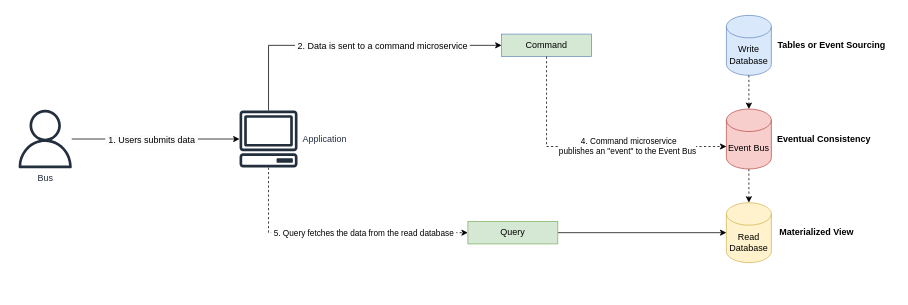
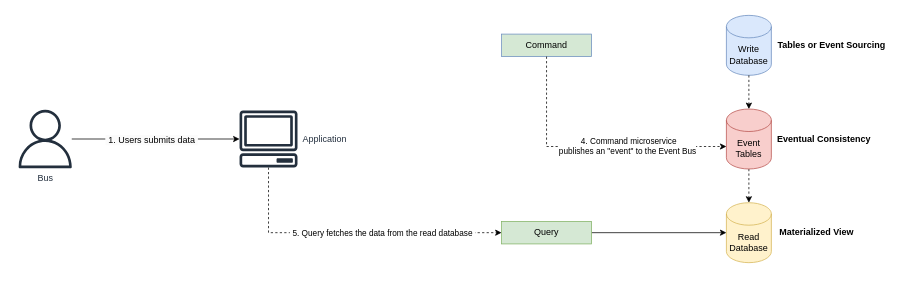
  <mxCell id="0" />
  <mxCell id="1" parent="0" />
  <mxCell id="2" style="edgeStyle=orthogonalEdgeStyle;rounded=0;orthogonalLoop=1;jettySize=auto;html=1;" parent="1" source="4" target="9" edge="1"><mxGeometry relative="1" as="geometry" /></mxCell>
  <mxCell id="3" value="&lt;span style=&quot;font-size: 12px; background-color: rgb(251, 251, 251);&quot;&gt;&amp;nbsp;1. Users submits data&amp;nbsp;&lt;/span&gt;" style="edgeLabel;html=1;align=center;verticalAlign=middle;resizable=0;points=[];" parent="2" vertex="1" connectable="0"><mxGeometry x="-0.054" y="-1" relative="1" as="geometry"><mxPoint as="offset" /></mxGeometry></mxCell>
  <mxCell id="4" value="Bus" style="sketch=0;outlineConnect=0;fontColor=#232F3E;gradientColor=none;fillColor=#232F3D;strokeColor=none;dashed=0;verticalLabelPosition=bottom;verticalAlign=top;align=center;html=1;fontSize=12;fontStyle=0;aspect=fixed;pointerEvents=1;shape=mxgraph.aws4.user;" parent="1" vertex="1"><mxGeometry x="20" y="146" width="78" height="78" as="geometry" /></mxCell>
- <mxCell id="5" style="edgeStyle=orthogonalEdgeStyle;rounded=0;orthogonalLoop=1;jettySize=auto;html=1;entryX=0;entryY=0.5;entryDx=0;entryDy=0;" parent="1" source="9" target="10" edge="1"><mxGeometry relative="1" as="geometry"><Array as="points"><mxPoint x="357" y="60" /></Array></mxGeometry></mxCell>
- <mxCell id="6" value="&lt;span style=&quot;font-size: 12px; background-color: rgb(251, 251, 251);&quot;&gt;&amp;nbsp;2. Data is sent to a command microservice&amp;nbsp;&lt;/span&gt;" style="edgeLabel;html=1;align=center;verticalAlign=middle;resizable=0;points=[];" parent="5" vertex="1" connectable="0"><mxGeometry x="0.126" y="-3" relative="1" as="geometry"><mxPoint x="14" y="-3" as="offset" /></mxGeometry></mxCell>
  <mxCell id="7" style="edgeStyle=orthogonalEdgeStyle;rounded=0;orthogonalLoop=1;jettySize=auto;html=1;entryX=0;entryY=0.5;entryDx=0;entryDy=0;dashed=1;" parent="1" source="9" target="14" edge="1"><mxGeometry relative="1" as="geometry"><Array as="points"><mxPoint x="357" y="310" /></Array></mxGeometry></mxCell>
  <mxCell id="8" value="&amp;nbsp;5. Query fetches the data from the read database&amp;nbsp;" style="edgeLabel;html=1;align=center;verticalAlign=middle;resizable=0;points=[];" parent="7" vertex="1" connectable="0"><mxGeometry x="0.096" y="-1" relative="1" as="geometry"><mxPoint x="20" y="-1" as="offset" /></mxGeometry></mxCell>
  <mxCell id="9" value="Application" style="sketch=0;outlineConnect=0;fontColor=#232F3E;gradientColor=none;fillColor=#232F3D;strokeColor=none;dashed=0;verticalLabelPosition=middle;verticalAlign=middle;align=left;html=1;fontSize=12;fontStyle=0;aspect=fixed;pointerEvents=1;shape=mxgraph.aws4.client;labelPosition=right;spacingLeft=5;" parent="1" vertex="1"><mxGeometry x="318" y="147" width="78" height="76" as="geometry" /></mxCell>
  <mxCell id="10" value="Command" style="rounded=0;whiteSpace=wrap;html=1;fillColor=#d5e8d4;strokeColor=#6c8ebf;" parent="1" vertex="1"><mxGeometry x="668" y="45" width="120" height="30" as="geometry" /></mxCell>
  <mxCell id="11" value="Write Database" style="shape=cylinder3;whiteSpace=wrap;html=1;boundedLbl=1;backgroundOutline=1;size=15;fillColor=#dae8fc;strokeColor=#6c8ebf;" parent="1" vertex="1"><mxGeometry x="968" y="20" width="60" height="80" as="geometry" /></mxCell>
  <mxCell id="12" value="Read Database" style="shape=cylinder3;whiteSpace=wrap;html=1;boundedLbl=1;backgroundOutline=1;size=15;fillColor=#fff2cc;strokeColor=#d6b656;" parent="1" vertex="1"><mxGeometry x="968" y="270" width="60" height="80" as="geometry" /></mxCell>
  <mxCell id="13" style="edgeStyle=orthogonalEdgeStyle;rounded=0;orthogonalLoop=1;jettySize=auto;html=1;" parent="1" source="14" target="12" edge="1"><mxGeometry relative="1" as="geometry" /></mxCell>
- <mxCell id="14" value="Query" style="rounded=0;whiteSpace=wrap;html=1;fillColor=#d5e8d4;strokeColor=#82b366;" parent="1" vertex="1"><mxGeometry x="623" y="295" width="120" height="30" as="geometry" /></mxCell>
+ <mxCell id="14" value="Query" style="rounded=0;whiteSpace=wrap;html=1;fillColor=#d5e8d4;strokeColor=#82b366;" parent="1" vertex="1"><mxGeometry x="668" y="295" width="120" height="30" as="geometry" /></mxCell>
  <mxCell id="15" value="Tables or Event Sourcing" style="text;html=1;align=center;verticalAlign=middle;resizable=0;points=[];autosize=1;strokeColor=none;fillColor=none;fontStyle=1" parent="1" vertex="1"><mxGeometry x="1028" y="45" width="160" height="30" as="geometry" /></mxCell>
  <mxCell id="16" value="Materialized View" style="text;html=1;align=center;verticalAlign=middle;resizable=0;points=[];autosize=1;strokeColor=none;fillColor=none;fontStyle=1" parent="1" vertex="1"><mxGeometry x="1028" y="295" width="120" height="30" as="geometry" /></mxCell>
  <mxCell id="17" style="edgeStyle=orthogonalEdgeStyle;rounded=0;orthogonalLoop=1;jettySize=auto;html=1;dashed=1;" parent="1" source="18" target="12" edge="1"><mxGeometry relative="1" as="geometry" /></mxCell>
- <mxCell id="18" value="Event Bus" style="shape=cylinder3;whiteSpace=wrap;html=1;boundedLbl=1;backgroundOutline=1;size=15;fillColor=#f8cecc;strokeColor=#b85450;" parent="1" vertex="1"><mxGeometry x="968" y="145" width="60" height="80" as="geometry" /></mxCell>
+ <mxCell id="18" value="Event Tables" style="shape=cylinder3;whiteSpace=wrap;html=1;boundedLbl=1;backgroundOutline=1;size=15;fillColor=#f8cecc;strokeColor=#b85450;" parent="1" vertex="1"><mxGeometry x="968" y="145" width="60" height="80" as="geometry" /></mxCell>
  <mxCell id="19" value="Eventual Consistency" style="text;html=1;align=center;verticalAlign=middle;resizable=0;points=[];autosize=1;strokeColor=none;fillColor=none;fontStyle=1" parent="1" vertex="1"><mxGeometry x="1028" y="170" width="140" height="30" as="geometry" /></mxCell>
  <mxCell id="20" style="edgeStyle=orthogonalEdgeStyle;rounded=0;orthogonalLoop=1;jettySize=auto;html=1;entryX=0.5;entryY=0;entryDx=0;entryDy=0;entryPerimeter=0;dashed=1;" parent="1" source="11" target="18" edge="1"><mxGeometry relative="1" as="geometry" /></mxCell>
  <mxCell id="21" value="&amp;nbsp;4. Command microservice&lt;div&gt;publishes an &quot;event&quot; to the Event Bus&lt;/div&gt;" style="edgeStyle=orthogonalEdgeStyle;rounded=0;orthogonalLoop=1;jettySize=auto;html=1;dashed=1;" parent="1" source="10" edge="1"><mxGeometry x="0.267" relative="1" as="geometry"><mxPoint x="968" y="195" as="targetPoint" /><Array as="points"><mxPoint x="728" y="195" /><mxPoint x="968" y="195" /></Array><mxPoint as="offset" /></mxGeometry></mxCell>
  <mxCell id="22" value="" style="shape=image;verticalLabelPosition=bottom;labelBackgroundColor=default;verticalAlign=top;aspect=fixed;imageAspect=0;image=https://cdn.worldvectorlogo.com/logos/elasticsearch.svg;" vertex="1" parent="1"><mxGeometry x="1018" y="335" width="50" height="50" as="geometry" /></mxCell>
